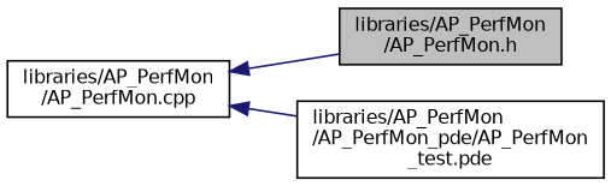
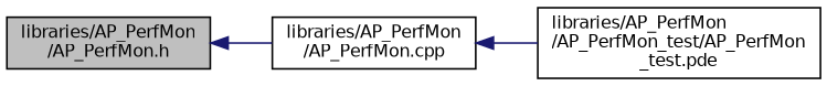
  digraph {
    rankdir=LR
    node [color=black fillcolor=white fontname=Helvetica fontsize=10 shape=record style=filled]
    edge [color=midnightblue dir=back fontname=Helvetica fontsize=10 labelfontname=Helvetica labelfontsize=10 style=solid]
    n1 [fillcolor=grey75 fontcolor=black height=0.2 label="libraries/AP_PerfMon\l/AP_PerfMon.h" width=0.4]
    n2 [height=0.2 label="libraries/AP_PerfMon\l/AP_PerfMon.cpp" width=0.4]
-   n3 [height=0.2 label="libraries/AP_PerfMon\l/AP_PerfMon_pde/AP_PerfMon\l_test.pde" width=0.4]
-   n2 -> n1
+   n3 [height=0.2 label="libraries/AP_PerfMon\l/AP_PerfMon_test/AP_PerfMon\l_test.pde" width=0.4]
+   n1 -> n2
    n2 -> n3
  }
